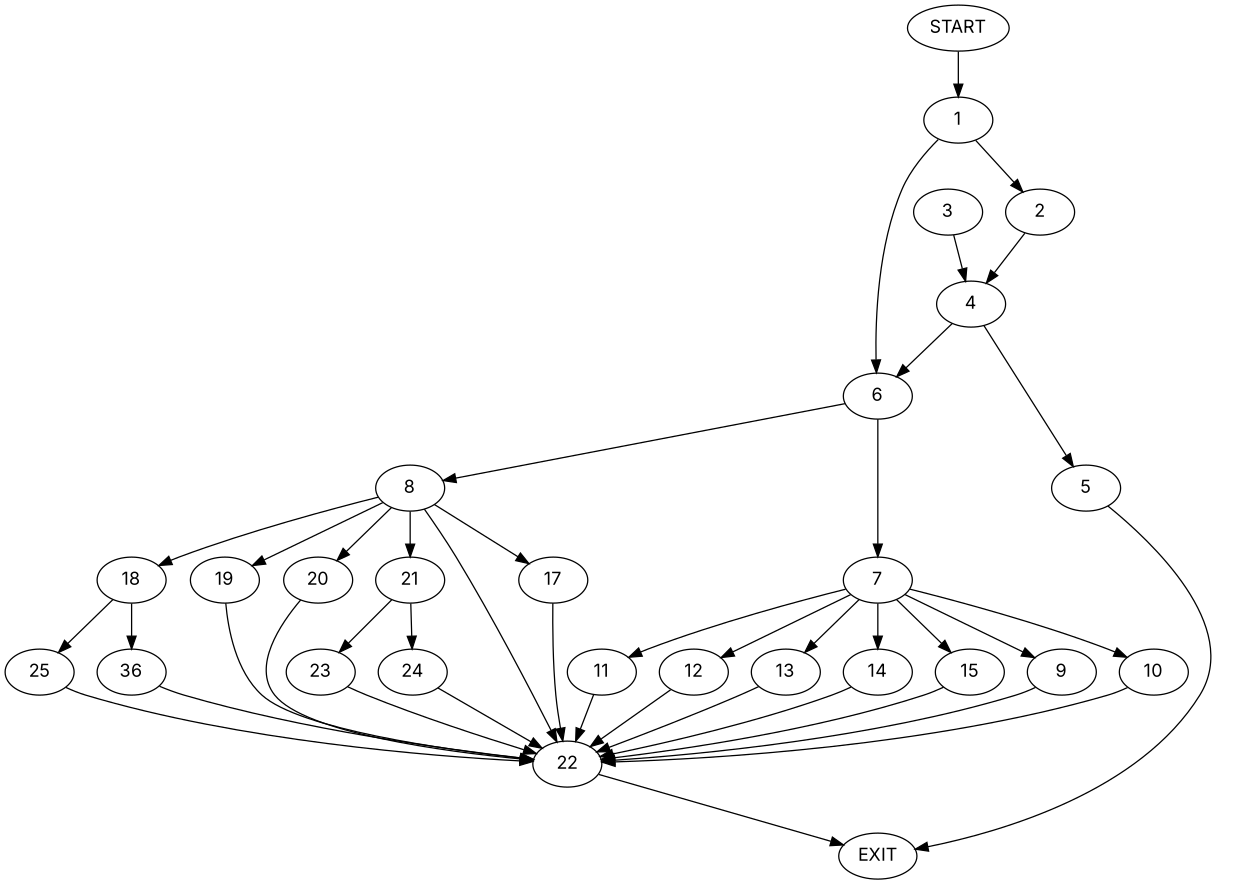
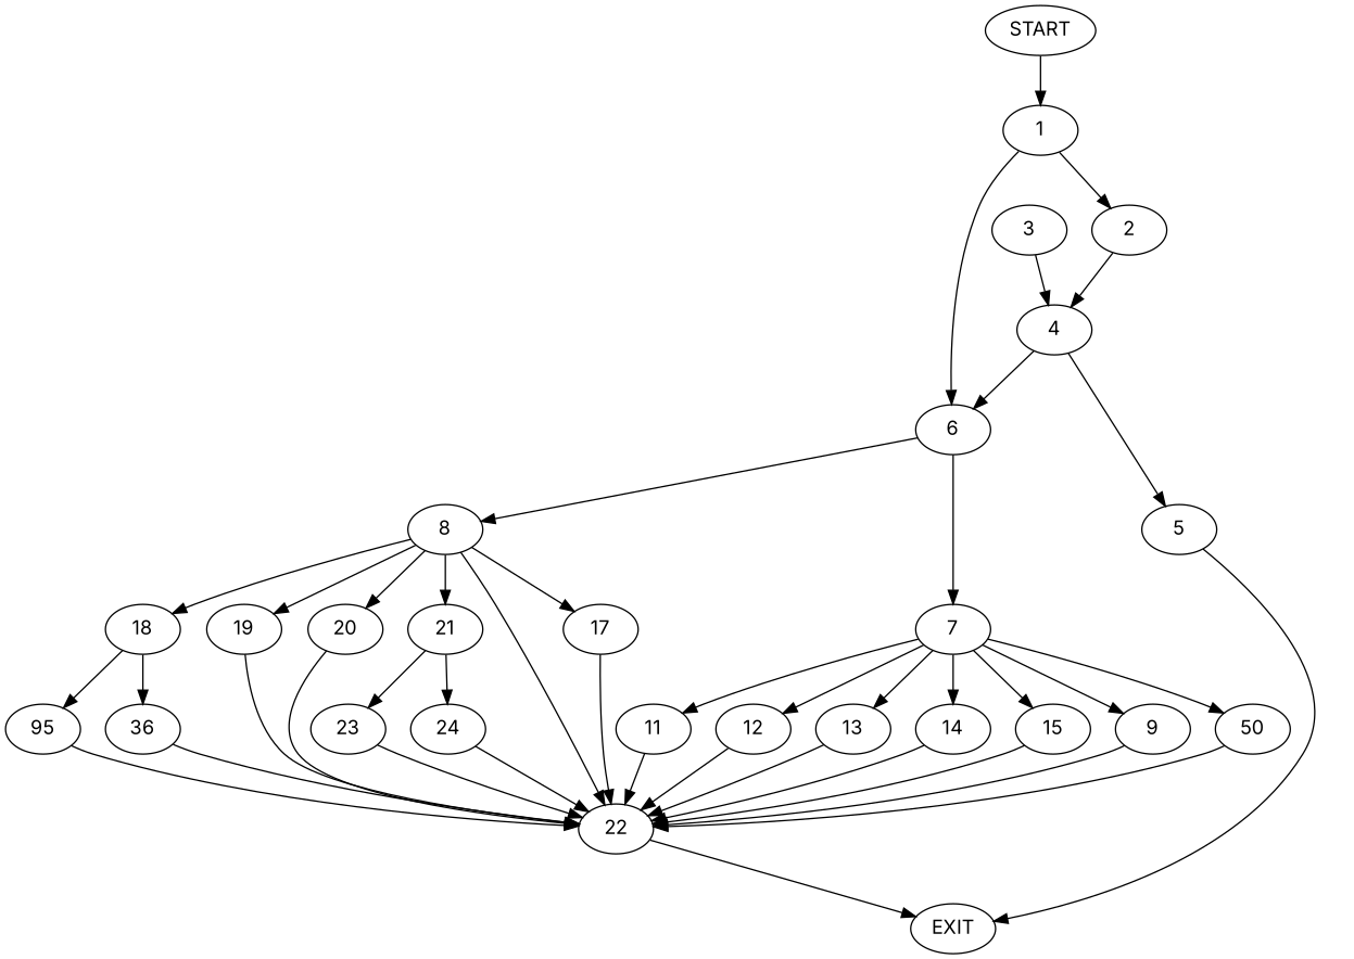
  digraph {
    fontname=Inter
    node [fontname=Inter]
    edge [fontname=Inter]
    n1 [label=START]
    1
    2
    6
    n5 [label=EXIT]
    4
    3
    5
    7
    8
    9
-   10
+   10 [label=50]
    11
    12
    13
    14
    15
    17
    18
    19
    20
    21
    22
-   25
+   25 [label=95]
    n25 [label=36]
    23
    24
    n1 -> 1
    1 -> 2
    1 -> 6
    2 -> 4
    6 -> 7
    6 -> 8
    4 -> 6
    4 -> 5
    3 -> 4
    5 -> n5
    7 -> 9
    7 -> 10
    7 -> 11
    7 -> 12
    7 -> 13
    7 -> 14
    7 -> 15
    8 -> 17
    8 -> 18
    8 -> 19
    8 -> 20
    8 -> 21
    8 -> 22
    9 -> 22
    10 -> 22
    11 -> 22
    12 -> 22
    13 -> 22
    14 -> 22
    15 -> 22
    17 -> 22
    18 -> 25
    18 -> n25
    19 -> 22
    20 -> 22
    21 -> 23
    21 -> 24
    22 -> n5
    25 -> 22
    n25 -> 22
    23 -> 22
    24 -> 22
  }
